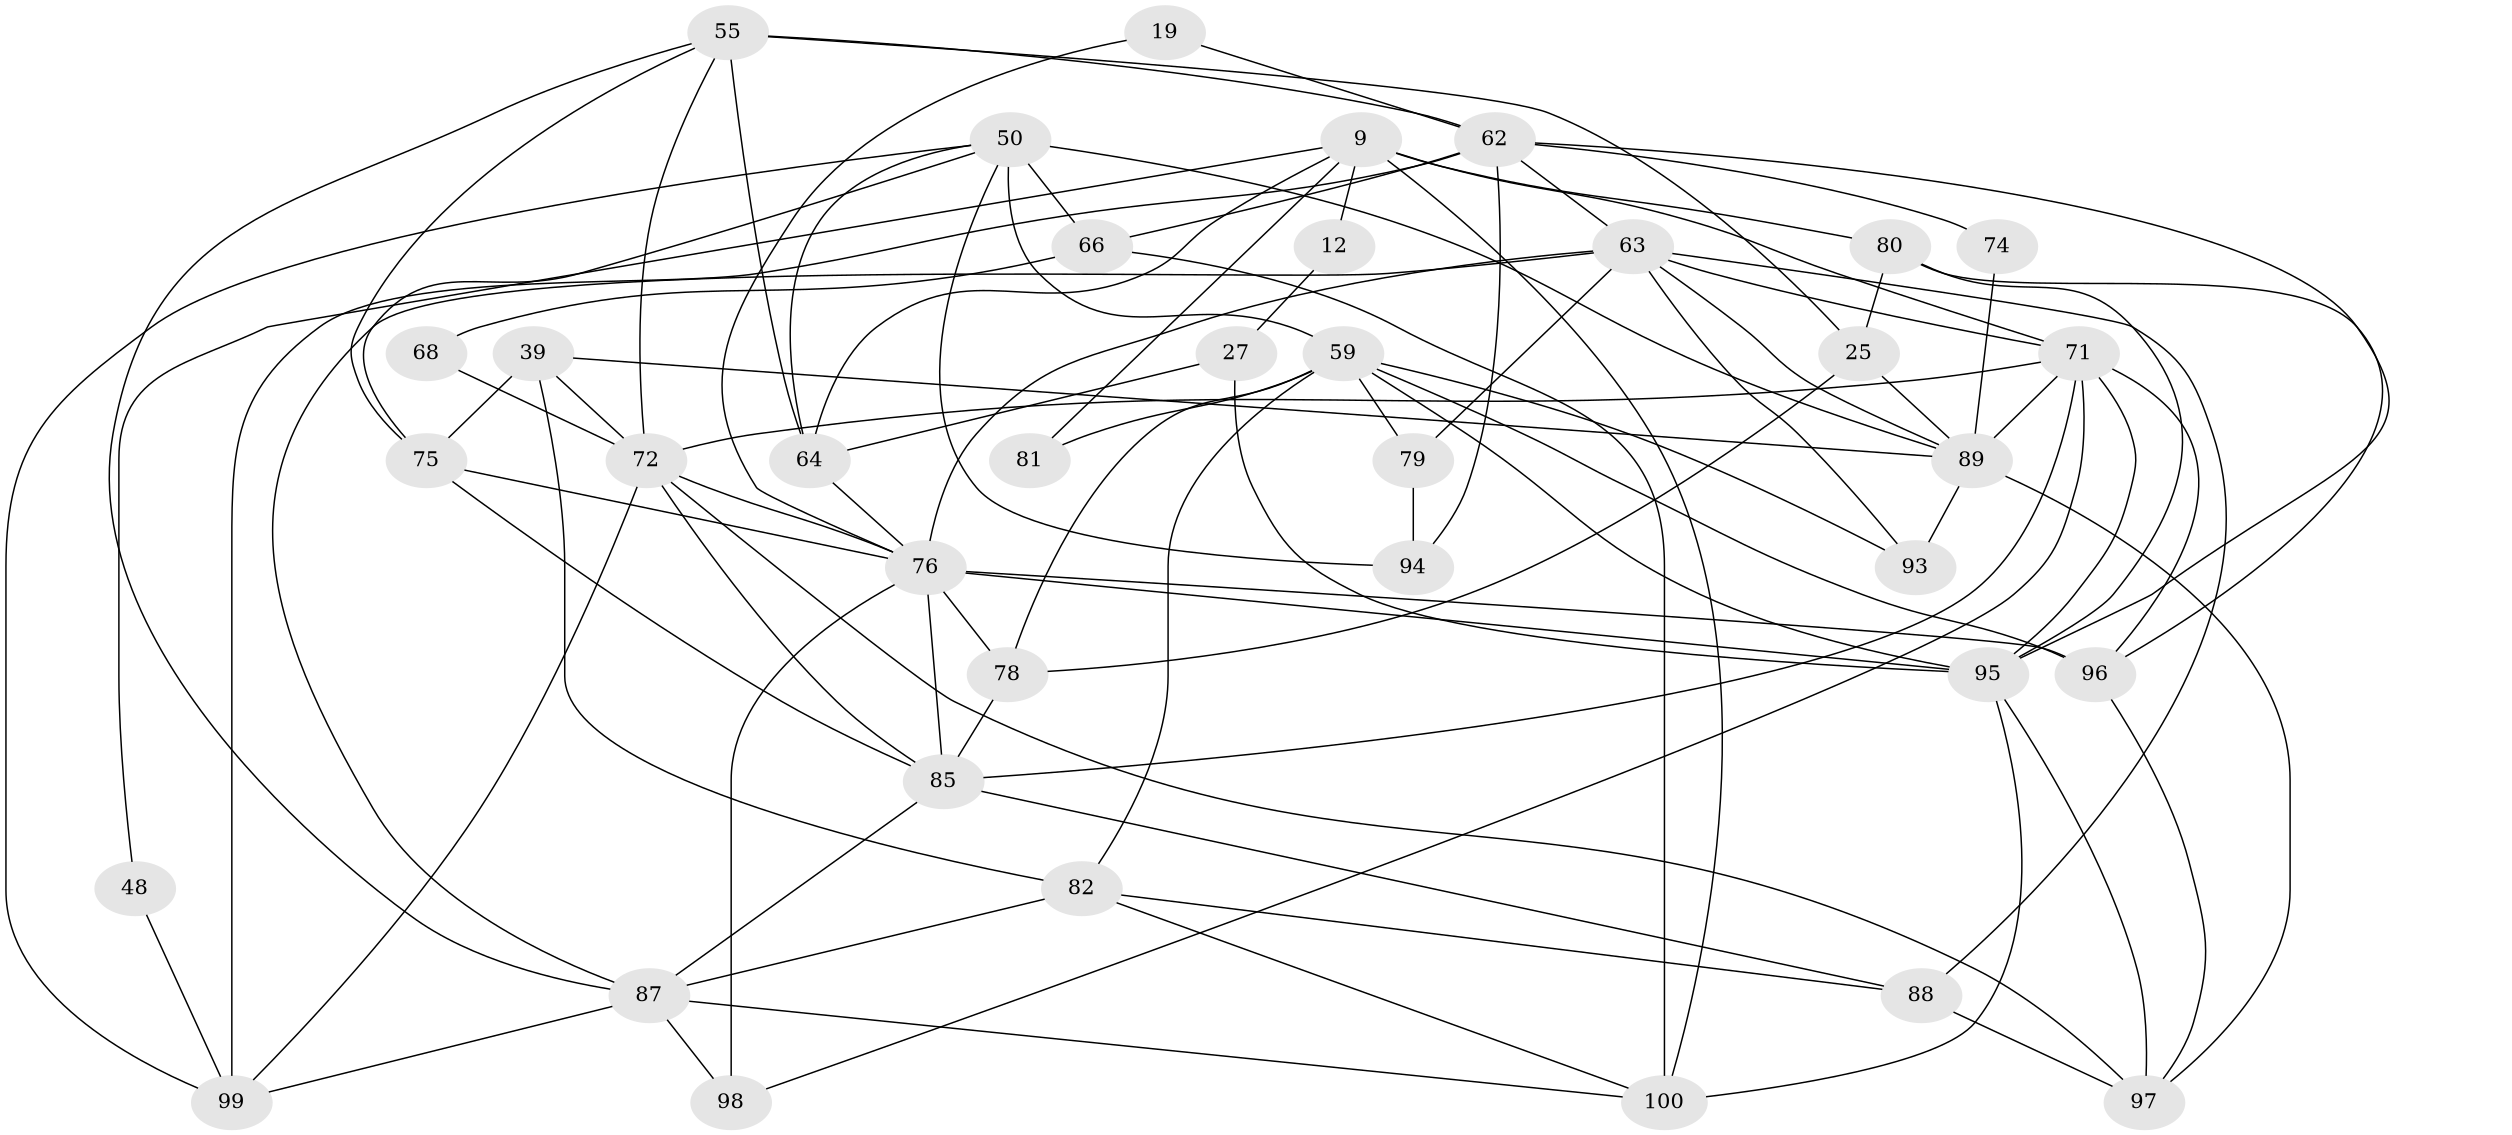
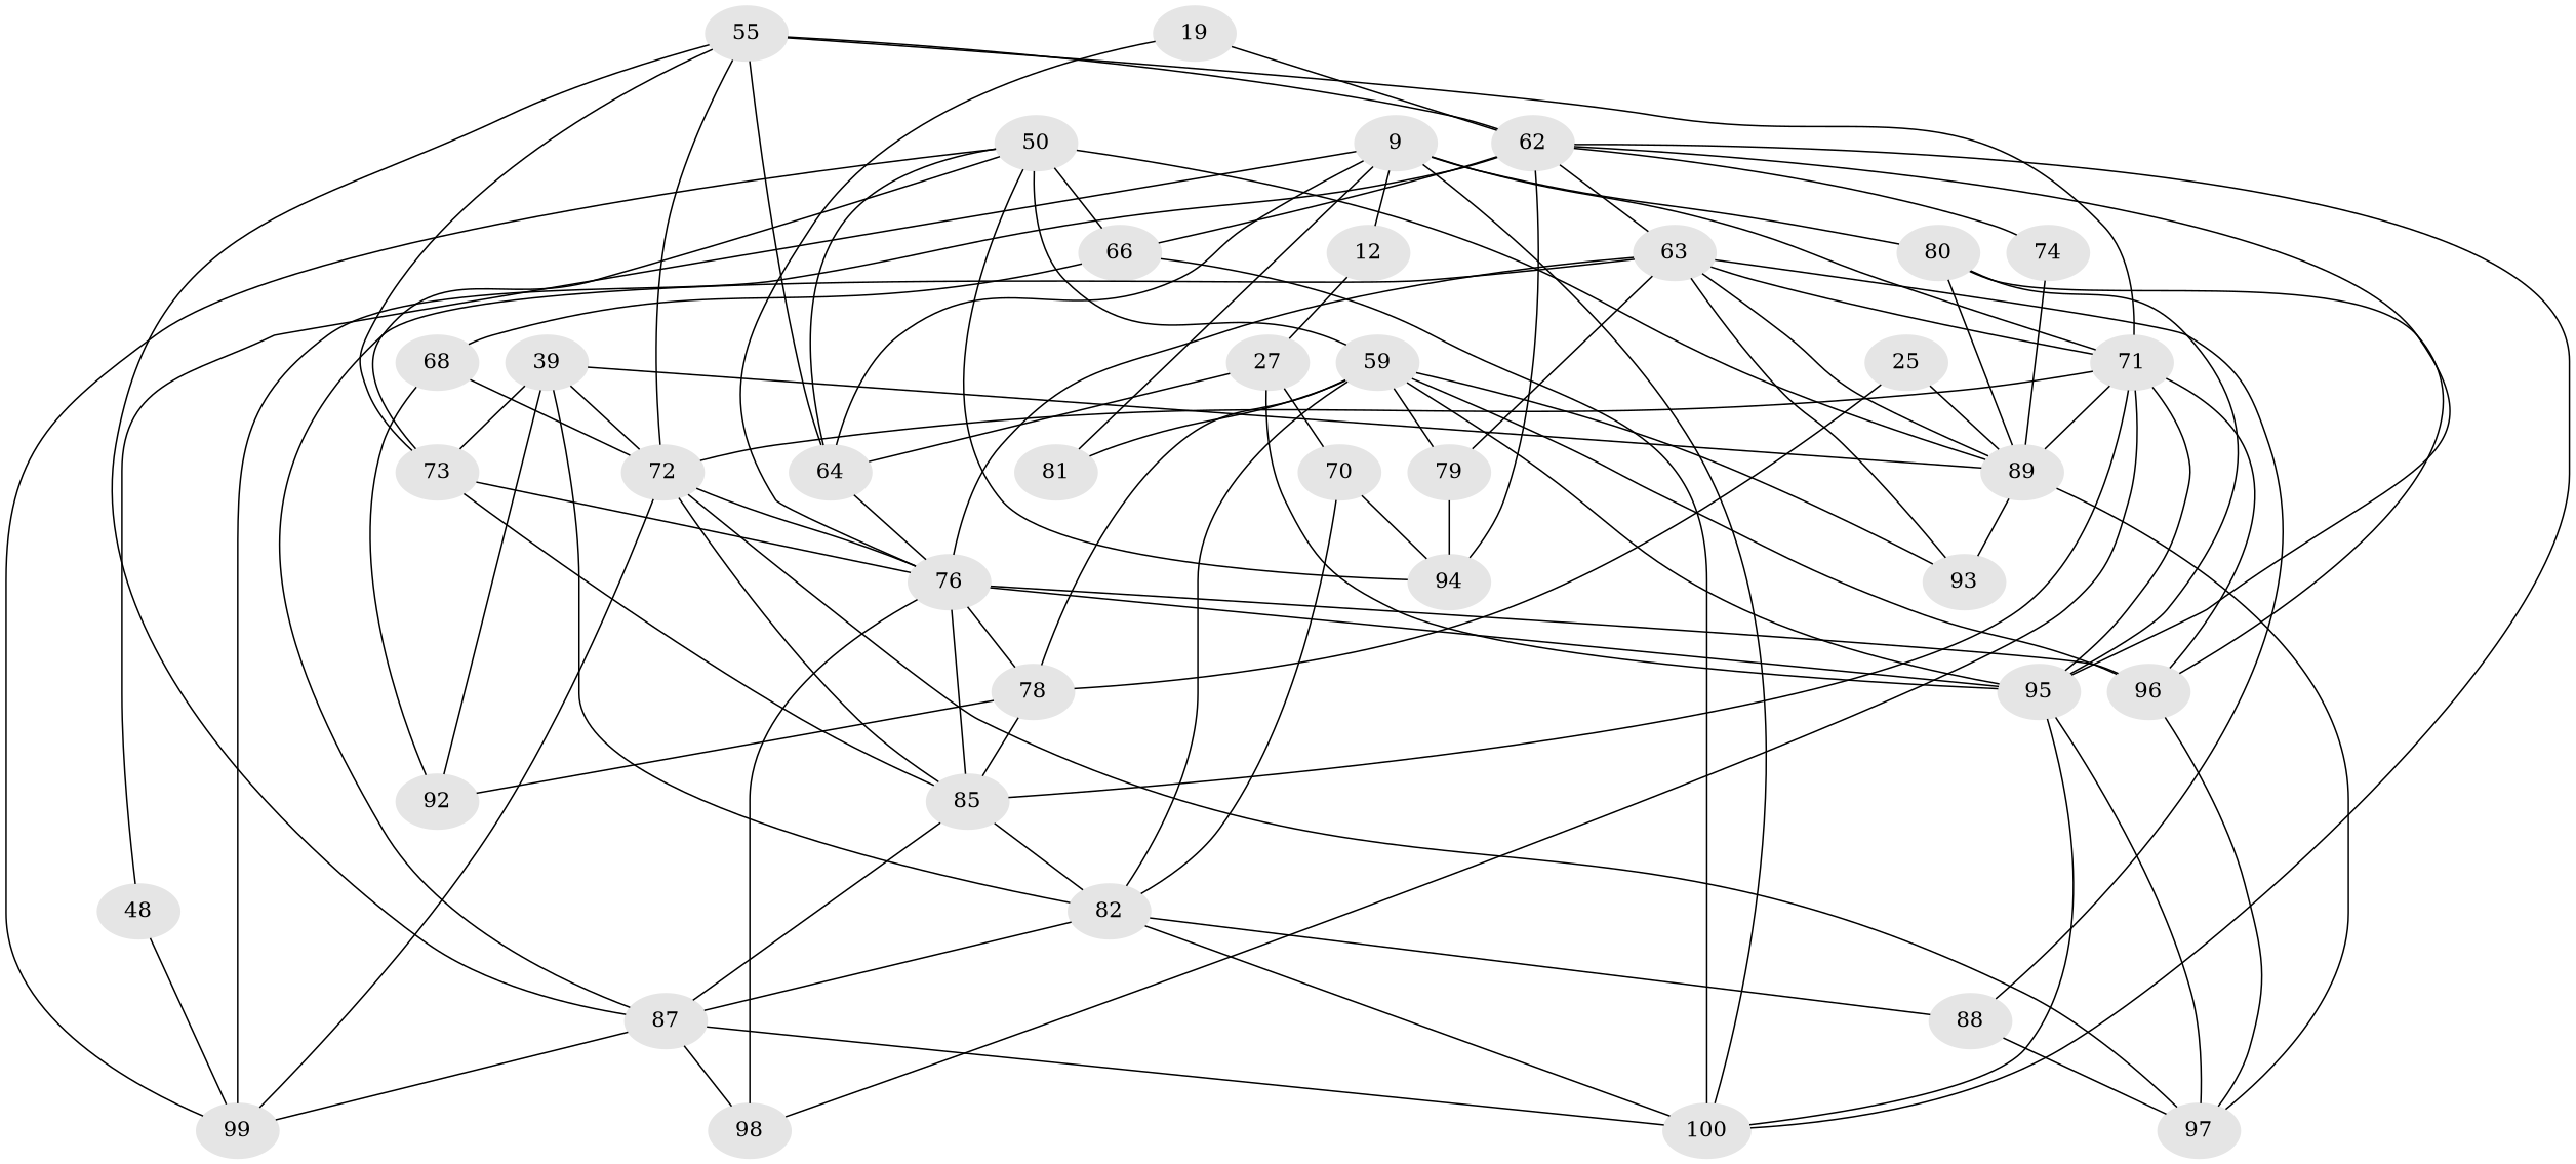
  graph {
    fontname="DejaVu Serif"
    node [color=gray90 fontname="DejaVu Serif" style=filled]
    edge [fontname="DejaVu Serif"]
    9 [super="+1"]
    n2 [label=12]
    48
    64 [super="+6"]
    71 [super="+10+13+57"]
    80 [super="+54"]
    81
    100 [super="+28+21+47"]
    27 [super="+14"]
    99 [super="+12+46+91"]
    76 [super="+2+41"]
    89 [super="+67+69"]
    95 [super="+53+77"]
    72 [super="+30+43+61"]
    96 [super="+90"]
    85 [super="+56+84"]
    98
+   70
    62 [super="+60+51+16"]
    66 [super="+4"]
    94
    63 [super="+3+22+5"]
    74
    19
    78
    25
+   92
    93 [super="+75"]
    97 [super="+58"]
    82 [super="+7"]
    39 [super="+20"]
-   73 [super="+15+45" label=75]
+   73 [super="+15+45"]
    87 [super="+35+83+86"]
    88 [super="+38+49"]
    50 [super="+31+29"]
    59 [super="+33+24"]
    79
    68
    55 [super="+44+34"]
    9 -- n2
    9 -- 48
    9 -- 64
    9 -- 71
    9 -- 80 [weight=2]
    9 -- 81
    9 -- 100
    n2 -- 27
    48 -- 99
    64 -- 76 [weight=2]
    71 -- 89
    71 -- 95
    71 -- 72 [weight=2]
    71 -- 96
    71 -- 85
    71 -- 98
-   80 -- 25 [weight=3]
+   80 -- 89 [weight=3]
    80 -- 95
    80 -- 96 [weight=2]
    27 -- 64 [weight=2]
    27 -- 95
+   27 -- 70
    76 -- 95
    76 -- 96
    76 -- 85
    76 -- 98
    76 -- 78
    89 -- 93
    89 -- 97
    95 -- 100
    95 -- 97
    72 -- 99
    72 -- 76 [weight=3]
    72 -- 85
    72 -- 97 [weight=2]
    96 -- 97
    85 -- 87 [weight=2]
-   85 -- 88
+   85 -- 82
+   70 -- 94
+   70 -- 82
+   62 -- 100 [weight=2]
    62 -- 99 [weight=3]
    62 -- 95
    62 -- 66
    62 -- 94 [weight=2]
    62 -- 63 [weight=4]
    62 -- 74
    66 -- 100 [weight=2]
    66 -- 68
    63 -- 71
    63 -- 76 [weight=3]
    63 -- 89
    63 -- 93
    63 -- 87
    63 -- 88
    63 -- 79
    74 -- 89
    19 -- 76
    19 -- 62
    78 -- 85 [weight=2]
+   78 -- 92
    25 -- 89
    25 -- 78
    82 -- 100
    82 -- 87
    82 -- 88
    39 -- 89
    39 -- 72
+   39 -- 92
    39 -- 82 [weight=2]
    39 -- 73
    73 -- 76
    73 -- 85
    87 -- 100 [weight=2]
    87 -- 99 [weight=3]
    87 -- 98
    88 -- 97
    50 -- 64
    50 -- 99
    50 -- 89
    50 -- 66 [weight=2]
    50 -- 94
    50 -- 73
    50 -- 59 [weight=2]
    59 -- 81
    59 -- 95
    59 -- 96
    59 -- 78 [weight=2]
    59 -- 93
    59 -- 82
    59 -- 79
    79 -- 94
    68 -- 72
+   68 -- 92
    55 -- 64 [weight=2]
-   55 -- 25
+   55 -- 71
    55 -- 72 [weight=3]
    55 -- 62 [weight=2]
    55 -- 73
    55 -- 87
  }
